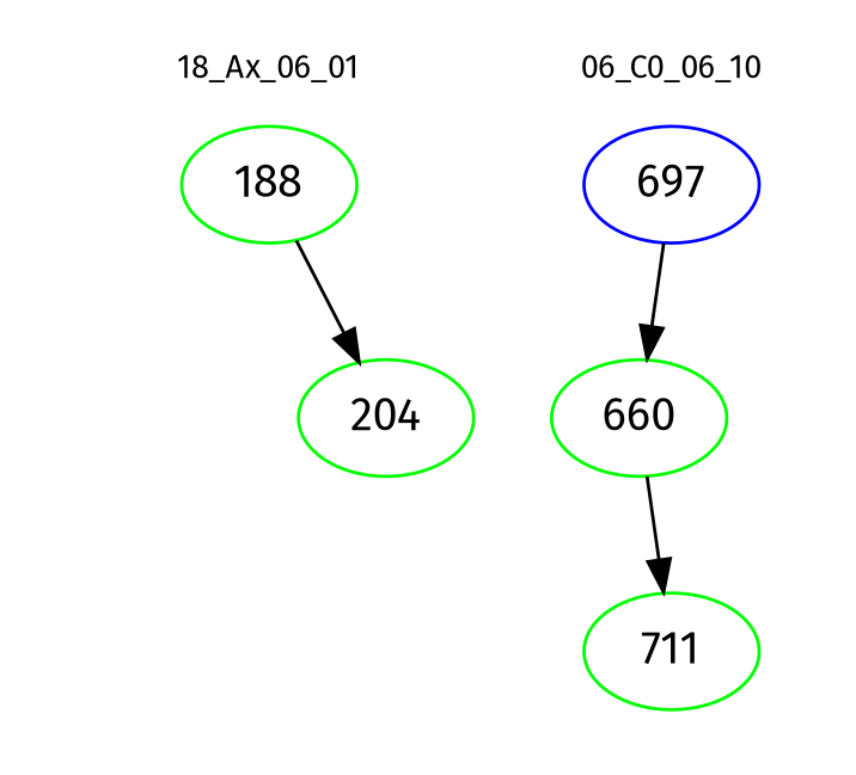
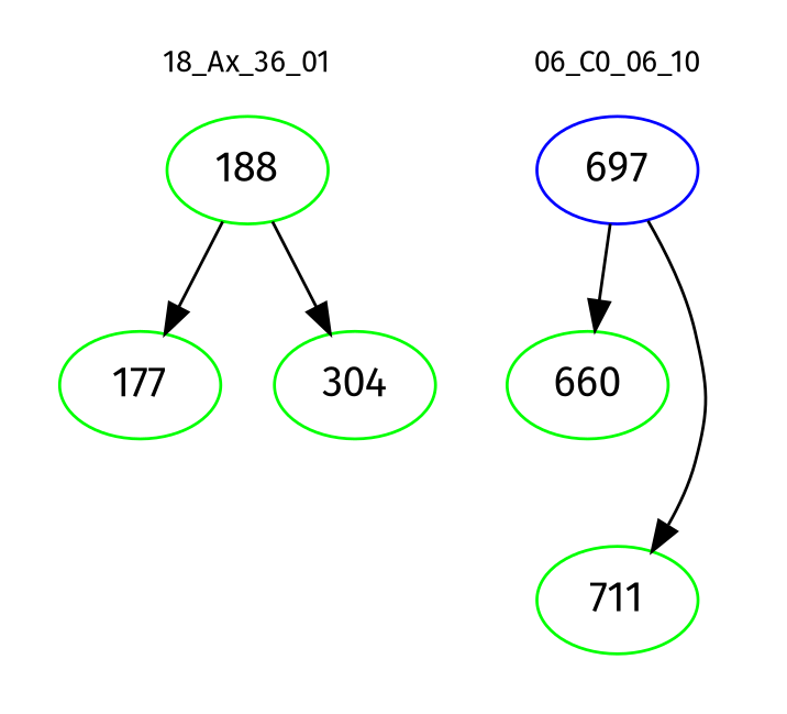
  digraph {
    fontname="Fira Sans"
    node [color=green fontname="Fira Sans"]
    edge [color=black fontname="Fira Sans"]
    n1 [label=188]
-   n3 [label=204]
+   n2 [label=177]
+   n3 [label=304]
    n4 [color=blue label=697]
    n5 [label=660]
    n6 [label=711]
    subgraph cluster_1 {
      color=white
      fontsize=10
-     label="18_Ax_06_01"
+     label="18_Ax_36_01"
      n1
+     n2
      n3
    }
    subgraph cluster_2 {
      color=white
      fontsize=10
      label="06_C0_06_10"
      n4
      n5
      n6
    }
+   n1 -> n2
    n1 -> n3
    n4 -> n5
-   n5 -> n6
+   n4 -> n6
  }
